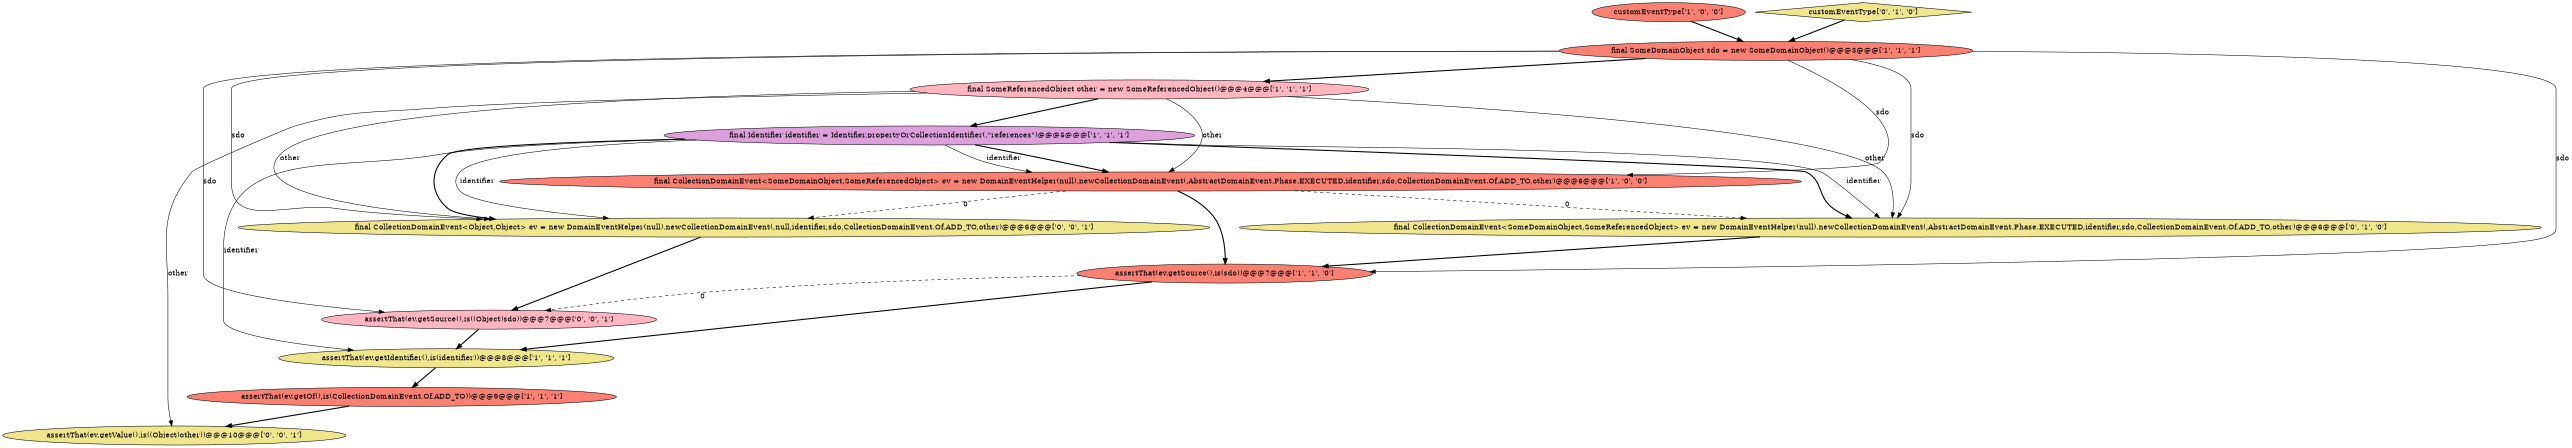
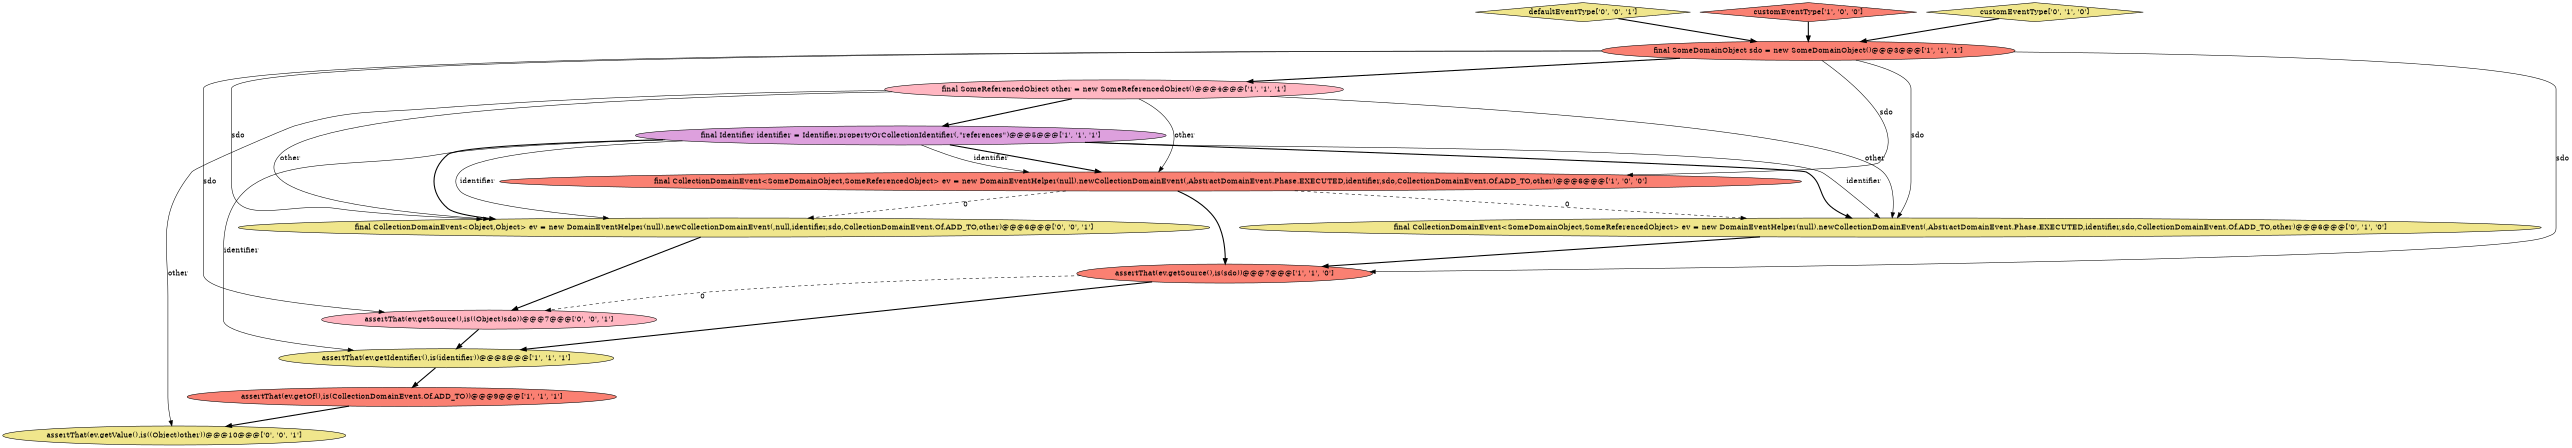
  digraph {
    node [fillcolor=khaki shape=ellipse style=filled]
    edge [style=bold]
    n1 [fillcolor=salmon label="assertThat(ev.getSource(),is(sdo))@@@7@@@['1', '1', '0']"]
    n2 [label="assertThat(ev.getIdentifier(),is(identifier))@@@8@@@['1', '1', '1']"]
    n3 [fillcolor=lightpink label="assertThat(ev.getSource(),is((Object)sdo))@@@7@@@['0', '0', '1']"]
    n4 [fillcolor=salmon label="assertThat(ev.getOf(),is(CollectionDomainEvent.Of.ADD_TO))@@@9@@@['1', '1', '1']"]
    n5 [fillcolor=salmon label="final SomeDomainObject sdo = new SomeDomainObject()@@@3@@@['1', '1', '1']"]
    n6 [label="final CollectionDomainEvent<Object,Object> ev = new DomainEventHelper(null).newCollectionDomainEvent(,null,identifier,sdo,CollectionDomainEvent.Of.ADD_TO,other)@@@6@@@['0', '0', '1']"]
    n7 [fillcolor=lightpink label="final SomeReferencedObject other = new SomeReferencedObject()@@@4@@@['1', '1', '1']"]
    n8 [fillcolor=salmon label="final CollectionDomainEvent<SomeDomainObject,SomeReferencedObject> ev = new DomainEventHelper(null).newCollectionDomainEvent(,AbstractDomainEvent.Phase.EXECUTED,identifier,sdo,CollectionDomainEvent.Of.ADD_TO,other)@@@6@@@['1', '0', '0']"]
    n9 [label="final CollectionDomainEvent<SomeDomainObject,SomeReferencedObject> ev = new DomainEventHelper(null).newCollectionDomainEvent(,AbstractDomainEvent.Phase.EXECUTED,identifier,sdo,CollectionDomainEvent.Of.ADD_TO,other)@@@6@@@['0', '1', '0']"]
    n10 [label="assertThat(ev.getValue(),is((Object)other))@@@10@@@['0', '0', '1']"]
    n11 [fillcolor=plum label="final Identifier identifier = Identifier.propertyOrCollectionIdentifier(,\"references\")@@@5@@@['1', '1', '1']"]
-   n13 [fillcolor=salmon label="customEventType['1', '0', '0']"]
+   n12 [label="defaultEventType['0', '0', '1']" shape=diamond]
+   n13 [fillcolor=salmon label="customEventType['1', '0', '0']" shape=diamond]
    n14 [label="customEventType['0', '1', '0']" shape=diamond]
    n1 -> n2
    n1 -> n3 [label=0 style=dashed]
    n2 -> n4
    n3 -> n2
    n4 -> n10
    n5 -> n1 [label=sdo style=solid]
    n5 -> n3 [label=sdo style=solid]
    n5 -> n6 [label=sdo style=solid]
    n5 -> n7
    n5 -> n8 [label=sdo style=solid]
    n5 -> n9 [label=sdo style=solid]
    n6 -> n3
    n7 -> n6 [label=other style=solid]
    n7 -> n8 [label=other style=solid]
    n7 -> n9 [label=other style=solid]
    n7 -> n10 [label=other style=solid]
    n7 -> n11
    n8 -> n1
    n8 -> n6 [label=0 style=dashed]
    n8 -> n9 [label=0 style=dashed]
    n9 -> n1
    n11 -> n2 [label=identifier style=solid]
    n11 -> n6
    n11 -> n6 [label=identifier style=solid]
    n11 -> n8
    n11 -> n8 [label=identifier style=solid]
    n11 -> n9
    n11 -> n9 [label=identifier style=solid]
+   n12 -> n5
    n13 -> n5
    n14 -> n5
  }
